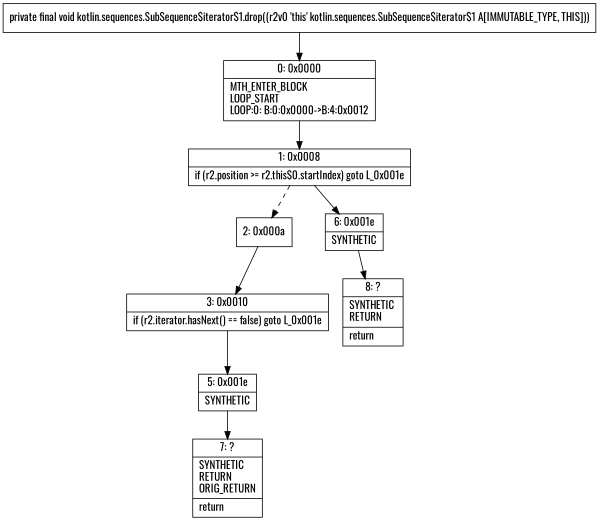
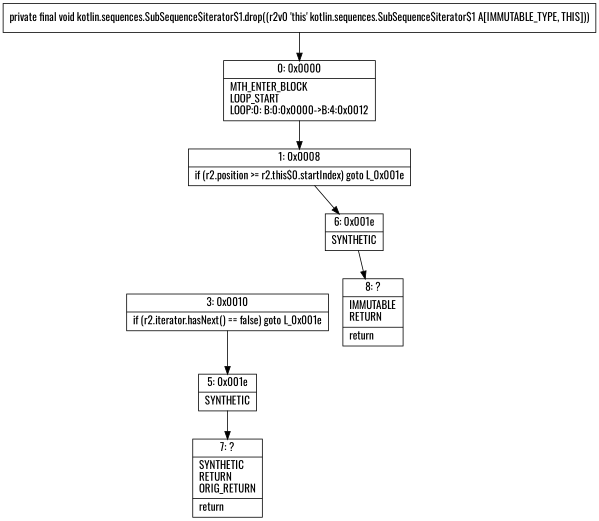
  digraph {
    fontname=Oswald
    node [fontname=Oswald shape=record]
    edge [fontname=Oswald]
    n1 [label="{0\:\ 0x0000|MTH_ENTER_BLOCK\lLOOP_START\lLOOP:0: B:0:0x0000\-\>B:4:0x0012\l}"]
    n2 [label="{1\:\ 0x0008|if (r2.position \>= r2.this$0.startIndex) goto L_0x001e\l}"]
-   n3 [label="{2\:\ 0x000a}"]
    n4 [label="{6\:\ 0x001e|SYNTHETIC\l}"]
    n5 [label="{3\:\ 0x0010|if (r2.iterator.hasNext() == false) goto L_0x001e\l}"]
-   n6 [label="{8\:\ ?|SYNTHETIC\lRETURN\l|return\l}"]
+   n6 [label="{8\:\ ?|IMMUTABLE\lRETURN\l|return\l}"]
    n7 [label="{5\:\ 0x001e|SYNTHETIC\l}"]
    n8 [label="{7\:\ ?|SYNTHETIC\lRETURN\lORIG_RETURN\l|return\l}"]
    n9 [label="{private final void kotlin.sequences.SubSequence$iterator$1.drop((r2v0 'this' kotlin.sequences.SubSequence$iterator$1 A[IMMUTABLE_TYPE, THIS])) }"]
    n1 -> n2
-   n2 -> n3 [style=dashed]
    n2 -> n4
-   n3 -> n5
    n4 -> n6
    n5 -> n7
    n7 -> n8
    n9 -> n1
  }
